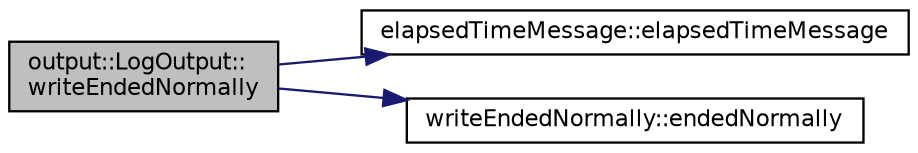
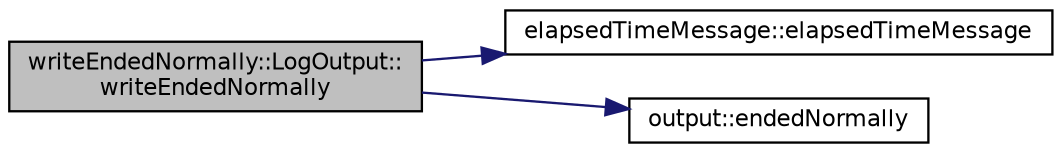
  digraph {
    rankdir=LR
    node [color=black fillcolor=white fontname=Helvetica fontsize=10 shape=record style=filled]
    edge [color=midnightblue fontname=Helvetica fontsize=10 labelfontname=Helvetica labelfontsize=10 style=solid]
-   n1 [fillcolor=grey75 fontcolor=black height=0.2 label="output::LogOutput::\lwriteEndedNormally" width=0.4]
+   n1 [fillcolor=grey75 fontcolor=black height=0.2 label="writeEndedNormally::LogOutput::\lwriteEndedNormally" width=0.4]
    n2 [height=0.2 label="elapsedTimeMessage::elapsedTimeMessage" width=0.4]
-   n3 [height=0.2 label="writeEndedNormally::endedNormally" width=0.4]
+   n3 [height=0.2 label="output::endedNormally" width=0.4]
    n1 -> n2
    n1 -> n3
  }
